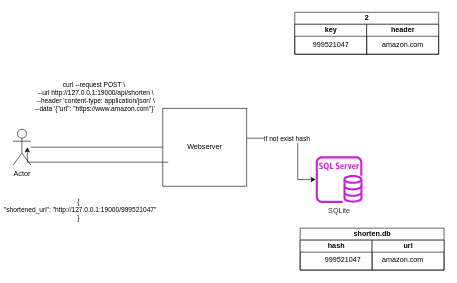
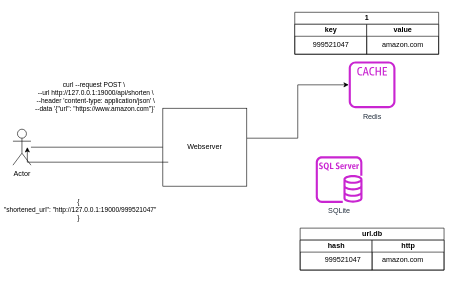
  <mxCell id="0" />
  <mxCell id="1" parent="0" />
  <mxCell id="2" style="edgeStyle=orthogonalEdgeStyle;rounded=0;orthogonalLoop=1;jettySize=auto;html=1;endArrow=none;" edge="1" parent="1" source="4" target="8"><mxGeometry relative="1" as="geometry" /></mxCell>
  <mxCell id="3" value="&lt;div&gt;curl --request POST \&lt;/div&gt;&lt;div&gt;&amp;nbsp; --url http://127.0.0.1:19000/api/shorten \&lt;/div&gt;&lt;div&gt;&amp;nbsp; --header 'content-type: application/json' \&lt;/div&gt;&lt;div&gt;&amp;nbsp; --data '{&quot;url&quot;: &quot;https://www.amazon.com&quot;}'&amp;nbsp;&lt;/div&gt;" style="edgeLabel;html=1;align=center;verticalAlign=middle;resizable=0;points=[];" vertex="1" connectable="0" parent="2"><mxGeometry x="0.03" y="3" relative="1" as="geometry"><mxPoint x="-9" y="-82" as="offset" /></mxGeometry></mxCell>
  <mxCell id="4" value="Actor" style="shape=umlActor;verticalLabelPosition=bottom;verticalAlign=top;html=1;outlineConnect=0;" vertex="1" parent="1"><mxGeometry x="20" y="215" width="30" height="60" as="geometry" /></mxCell>
- <mxCell id="6" style="edgeStyle=orthogonalEdgeStyle;rounded=0;orthogonalLoop=1;jettySize=auto;html=1;" edge="1" parent="1" source="8" target="10"><mxGeometry relative="1" as="geometry"><Array as="points"><mxPoint x="495" y="230" /><mxPoint x="495" y="299" /></Array></mxGeometry></mxCell>
- <mxCell id="7" value="if not exist hash" style="edgeLabel;html=1;align=center;verticalAlign=middle;resizable=0;points=[];" vertex="1" connectable="0" parent="6"><mxGeometry x="-0.489" y="4" relative="1" as="geometry"><mxPoint x="19" y="4" as="offset" /></mxGeometry></mxCell>
+ <mxCell id="5" style="edgeStyle=orthogonalEdgeStyle;rounded=0;orthogonalLoop=1;jettySize=auto;html=1;" edge="1" parent="1" source="8" target="9"><mxGeometry relative="1" as="geometry"><Array as="points"><mxPoint x="495" y="230" /><mxPoint x="495" y="141" /></Array></mxGeometry></mxCell>
  <mxCell id="8" value="Webserver" style="rounded=0;whiteSpace=wrap;html=1;" vertex="1" parent="1"><mxGeometry x="270" y="180" width="140" height="130" as="geometry" /></mxCell>
+ <mxCell id="9" value="Redis" style="sketch=0;outlineConnect=0;fontColor=#232F3E;gradientColor=none;fillColor=#C925D1;strokeColor=none;dashed=0;verticalLabelPosition=bottom;verticalAlign=top;align=center;html=1;fontSize=12;fontStyle=0;aspect=fixed;pointerEvents=1;shape=mxgraph.aws4.cache_node;" vertex="1" parent="1"><mxGeometry x="580" y="102" width="78" height="78" as="geometry" /></mxCell>
  <mxCell id="10" value="SQLite" style="sketch=0;outlineConnect=0;fontColor=#232F3E;gradientColor=none;fillColor=#C925D1;strokeColor=none;dashed=0;verticalLabelPosition=bottom;verticalAlign=top;align=center;html=1;fontSize=12;fontStyle=0;aspect=fixed;pointerEvents=1;shape=mxgraph.aws4.rds_sql_server_instance;" vertex="1" parent="1"><mxGeometry x="525" y="260" width="78" height="78" as="geometry" /></mxCell>
- <mxCell id="11" value="shorten.db" style="swimlane;childLayout=stackLayout;resizeParent=1;resizeParentMax=0;startSize=20;html=1;" vertex="1" parent="1"><mxGeometry x="499" y="380" width="240" height="70" as="geometry" /></mxCell>
+ <mxCell id="11" value="url.db" style="swimlane;childLayout=stackLayout;resizeParent=1;resizeParentMax=0;startSize=20;html=1;" vertex="1" parent="1"><mxGeometry x="499" y="380" width="240" height="70" as="geometry" /></mxCell>
  <mxCell id="12" value="hash" style="swimlane;startSize=20;html=1;" vertex="1" parent="11"><mxGeometry y="20" width="120" height="50" as="geometry" /></mxCell>
- <mxCell id="13" value="url" style="swimlane;startSize=20;html=1;" vertex="1" parent="11"><mxGeometry x="120" y="20" width="120" height="50" as="geometry" /></mxCell>
- <mxCell id="14" value="2" style="swimlane;childLayout=stackLayout;resizeParent=1;resizeParentMax=0;startSize=20;html=1;" vertex="1" parent="1"><mxGeometry x="490" y="20" width="240" height="70" as="geometry" /></mxCell>
+ <mxCell id="13" value="http" style="swimlane;startSize=20;html=1;" vertex="1" parent="11"><mxGeometry x="120" y="20" width="120" height="50" as="geometry" /></mxCell>
+ <mxCell id="14" value="1" style="swimlane;childLayout=stackLayout;resizeParent=1;resizeParentMax=0;startSize=20;html=1;" vertex="1" parent="1"><mxGeometry x="490" y="20" width="240" height="70" as="geometry" /></mxCell>
  <mxCell id="15" value="key" style="swimlane;startSize=20;html=1;" vertex="1" parent="14"><mxGeometry y="20" width="120" height="50" as="geometry" /></mxCell>
  <mxCell id="16" value="999521047" style="text;html=1;align=center;verticalAlign=middle;resizable=0;points=[];autosize=1;strokeColor=none;fillColor=none;" vertex="1" parent="15"><mxGeometry x="20.0" y="20" width="80" height="30" as="geometry" /></mxCell>
- <mxCell id="17" value="header" style="swimlane;startSize=20;html=1;" vertex="1" parent="14"><mxGeometry x="120" y="20" width="120" height="50" as="geometry" /></mxCell>
+ <mxCell id="17" value="value" style="swimlane;startSize=20;html=1;" vertex="1" parent="14"><mxGeometry x="120" y="20" width="120" height="50" as="geometry" /></mxCell>
  <mxCell id="18" value="amazon.com" style="text;html=1;align=center;verticalAlign=middle;resizable=0;points=[];autosize=1;strokeColor=none;fillColor=none;" vertex="1" parent="17"><mxGeometry x="15.0" y="20" width="90" height="30" as="geometry" /></mxCell>
  <mxCell id="19" value="999521047" style="text;html=1;align=center;verticalAlign=middle;resizable=0;points=[];autosize=1;strokeColor=none;fillColor=none;" vertex="1" parent="1"><mxGeometry x="530" y="418" width="80" height="30" as="geometry" /></mxCell>
  <mxCell id="20" value="amazon.com" style="text;html=1;align=center;verticalAlign=middle;resizable=0;points=[];autosize=1;strokeColor=none;fillColor=none;" vertex="1" parent="1"><mxGeometry x="625" y="418" width="90" height="30" as="geometry" /></mxCell>
  <mxCell id="21" value="{&#10;  &quot;shortened_url&quot;: &quot;http://127.0.0.1:19000/999521047&quot;&#10;}" style="edgeStyle=orthogonalEdgeStyle;rounded=0;orthogonalLoop=1;jettySize=auto;html=1;entryX=0.5;entryY=0.5;entryDx=0;entryDy=0;entryPerimeter=0;" edge="1" parent="1"><mxGeometry x="0.154" y="80" relative="1" as="geometry"><mxPoint x="279" y="270" as="sourcePoint" /><mxPoint x="44" y="245" as="targetPoint" /><Array as="points"><mxPoint x="44" y="270" /></Array><mxPoint as="offset" /></mxGeometry></mxCell>
